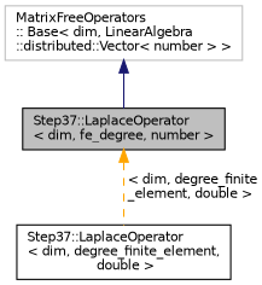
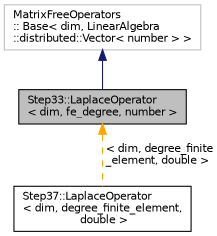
  digraph {
    node [color=black fillcolor=white fontname=Helvetica fontsize=10 shape=record style=filled]
    edge [dir=back fontname=Helvetica fontsize=10 labelfontname=Helvetica labelfontsize=10]
-   n1 [fillcolor=grey75 fontcolor=black height=0.2 label="Step37::LaplaceOperator\l\< dim, fe_degree, number \>" width=0.4]
+   n1 [fillcolor=grey75 fontcolor=black height=0.2 label="Step33::LaplaceOperator\l\< dim, fe_degree, number \>" width=0.4]
    n2 [height=0.2 label="Step37::LaplaceOperator\l\< dim, degree_finite_element,\l double \>" width=0.4]
    n3 [color=grey75 height=0.2 label="MatrixFreeOperators\l:: Base\< dim, LinearAlgebra\l::distributed::Vector\< number \> \>" width=0.4]
    n1 -> n2 [color=orange label=" \< dim, degree_finite\l_element, double \>" style=dashed]
    n3 -> n1 [color=midnightblue style=solid]
  }
